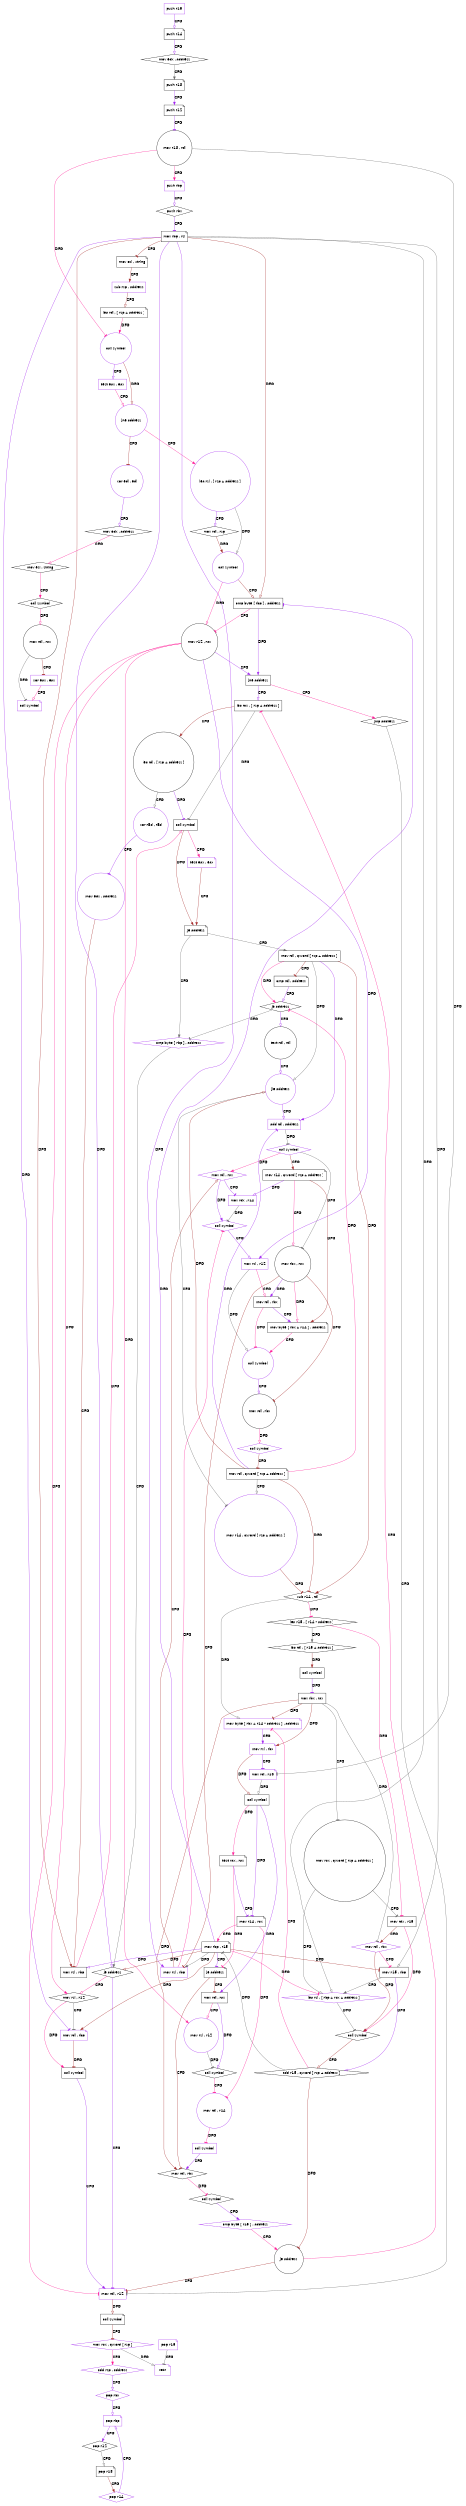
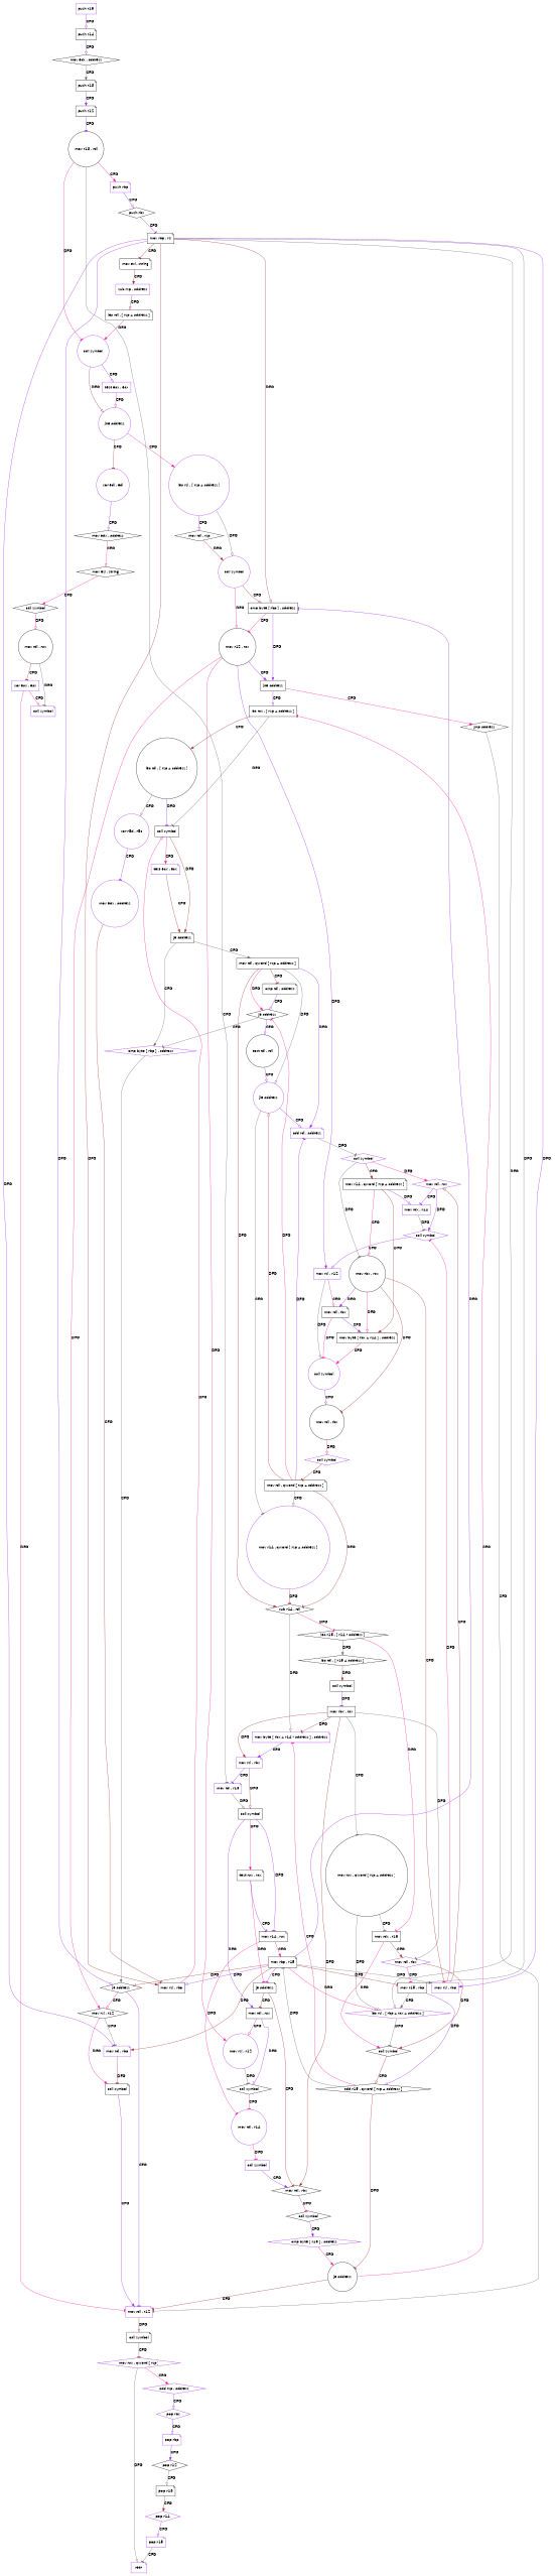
  digraph {
    fontname=Lato
    node [color=black fontname=Lato shape=note]
    edge [arrowhead=tee color=purple fontname=Lato]
    n1 [color=purple label="push r15" shape=box]
    n2 [label="push r14"]
    n3 [label="mov edx , address" shape=diamond]
    n4 [label="push r13"]
    n5 [label="push r12"]
    n6 [label="mov r13 , rdi" shape=circle]
    n7 [color=purple label="push rbp"]
    n8 [color=purple label="call symbol" shape=circle]
    n9 [color=purple label="mov rdi , r13"]
    n10 [label="push rbx" shape=diamond]
    n11 [color=purple label="test eax , eax" shape=box]
    n12 [color=purple label="jne address" shape=circle]
    n13 [label="call symbol" shape=box]
    n14 [label="mov rbp , rsi"]
    n15 [label="mov esi , string"]
    n16 [label="cmp byte [ rbp ] , address" shape=box]
    n17 [label="mov rsi , rbp" shape=box]
    n18 [label="je address" shape=diamond]
    n19 [color=purple label="mov rdi , rbp"]
    n20 [label="mov r15 , rbp" shape=box]
    n21 [color=purple label="lea rsi , [ rbp + rax + address ]" shape=diamond]
    n22 [color=purple label="mov rsi , rbp" shape=box]
    n23 [color=purple label="sub rsp , address" shape=box]
    n24 [label="mov r12 , rax" shape=circle]
    n25 [label="jne address" shape=box]
    n26 [label="call symbol" shape=box]
    n27 [color=purple label="mov rdi , r12"]
    n28 [label="mov rsi , r12" shape=diamond]
    n29 [label="call symbol"]
    n30 [label="add r15 , qword [ rsp + address ]" shape=diamond]
    n31 [label="call symbol" shape=diamond]
    n32 [color=purple label="mov rdi , rax" shape=diamond]
    n33 [color=purple label="call symbol" shape=diamond]
    n34 [label="lea rdi , [ rsp + address ]"]
    n35 [color=purple label="xor edi , edi" shape=circle]
    n36 [color=purple label="lea rsi , [ rsp + address ]" shape=circle]
    n37 [label="mov edx , address" shape=diamond]
    n38 [label="mov rdi , rsp" shape=diamond]
    n39 [color=purple label="call symbol" shape=circle]
    n40 [label="mov esi , string" shape=diamond]
    n41 [label="call symbol" shape=diamond]
    n42 [label="mov rdi , rax" shape=circle]
    n43 [color=purple label="xor eax , eax" shape=box]
    n44 [color=purple label="call symbol"]
    n45 [color=purple label="mov rsi , r12" shape=box]
    n46 [color=purple label="mov rsi , r12" shape=circle]
    n47 [label="lea rcx , [ rsp + address ]" shape=box]
    n48 [label="jmp address" shape=diamond]
    n49 [label="call symbol"]
    n50 [label="mov rdi , rbx"]
    n51 [color=purple label="call symbol" shape=circle]
    n52 [label="call symbol" shape=diamond]
    n53 [label="lea rdi , [ rsp + address ]" shape=circle]
    n54 [color=purple label="xor r8d , r8d" shape=circle]
    n55 [color=purple label="test eax , eax"]
    n56 [label="je address"]
    n57 [color=purple label="mov edx , address" shape=circle]
    n58 [label="mov rdi , qword [ rsp + address ]" shape=box]
    n59 [color=purple label="cmp byte [ rbp ] , address" shape=diamond]
    n60 [label="cmp rdi , address"]
    n61 [label="je address" shape=diamond]
    n62 [color=purple label="jle address" shape=circle]
    n63 [color=purple label="add rdi , address"]
    n64 [label="sub r14 , rdi" shape=diamond]
    n65 [label="test rdi , rdi" shape=circle]
    n66 [color=purple label="mov r14 , qword [ rsp + address ]" shape=circle]
    n67 [color=purple label="call symbol" shape=diamond]
    n68 [label="lea r15 , [ r14 - address ]" shape=diamond]
    n69 [color=purple label="mov byte [ rbx + r14 - address ] , address"]
    n70 [color=purple label="mov rax , qword [ rsp ]" shape=diamond]
    n71 [color=purple label="add rsp , address" shape=diamond]
    n72 [color=purple label=retn]
    n73 [color=purple label="pop rbx" shape=diamond]
    n74 [color=purple label="pop rbp"]
    n75 [label="pop r12" shape=diamond]
    n76 [label="pop r13"]
    n77 [color=purple label="pop r14" shape=diamond]
    n78 [color=purple label="pop r15"]
    n79 [label="mov r14 , qword [ rsp + address ]"]
    n80 [label="mov rbx , rax" shape=circle]
    n81 [label="lea rdi , [ r15 + address ]" shape=diamond]
    n82 [label="mov rdx , r15" shape=box]
    n83 [color=purple label="mov rsi , rbx"]
    n84 [label="call symbol" shape=box]
    n85 [color=purple label="mov rdi , rbx" shape=diamond]
    n86 [label="mov rbx , rax" shape=box]
    n87 [label="mov rax , qword [ rsp + address ]" shape=circle]
    n88 [label="mov rdi , rbx" shape=diamond]
    n89 [label="call symbol" shape=diamond]
    n90 [label="mov rbp , r15"]
    n91 [label="je address" shape=circle]
    n92 [label="je address"]
    n93 [label="test rax , rax"]
    n94 [label="mov r14 , rax"]
    n95 [label="mov rdi , rax" shape=box]
    n96 [color=purple label="mov rdi , r14" shape=circle]
    n97 [color=purple label="call symbol" shape=box]
    n98 [color=purple label="cmp byte [ r15 ] , address" shape=diamond]
    n99 [color=purple label="mov rdx , r14" shape=box]
    n100 [label="mov byte [ rbx + r14 ] , address"]
    n101 [label="mov rdi , rbx" shape=circle]
    n102 [color=purple label="call symbol" shape=diamond]
    n103 [label="mov rdi , qword [ rsp + address ]"]
    n1 -> n2 [arrowhead=onormal label=CFG]
    n2 -> n3 [arrowhead=onormal label=CFG]
    n3 -> n4 [arrowhead=normal color=gray40 label=CFG]
    n4 -> n5 [arrowhead=normal label=CFG]
    n5 -> n6 [label=CFG]
    n6 -> n7 [arrowhead=normal color=deeppink label=CFG]
    n6 -> n8 [color=deeppink label=DFG]
-   n6 -> n9 [color=gray40 label=DFG]
+   n6 -> n9 [color=gray40 label=CFG]
    n7 -> n10 [arrowhead=onormal label=CFG]
    n8 -> n11 [arrowhead=onormal label=CFG]
    n8 -> n12 [arrowhead=onormal color=brown label=DFG]
    n9 -> n13 [arrowhead=onormal color=gray40 label=DFG]
    n10 -> n14 [label=CFG]
    n11 -> n12 [arrowhead=onormal color=deeppink label=CFG]
    n12 -> n35 [color=brown label=CFG]
    n12 -> n36 [arrowhead=normal color=deeppink label=CFG]
    n13 -> n93 [arrowhead=normal color=deeppink label=DFG]
    n13 -> n94 [label=DFG]
    n13 -> n95 [arrowhead=normal label=DFG]
    n14 -> n15 [color=brown label=CFG]
    n14 -> n16 [arrowhead=onormal color=brown label=DFG]
    n14 -> n17 [arrowhead=normal color=brown label=DFG]
    n14 -> n18 [arrowhead=onormal label=DFG]
    n14 -> n19 [label=DFG]
    n14 -> n20 [arrowhead=onormal color=gray40 label=DFG]
    n14 -> n21 [arrowhead=onormal color=gray40 label=DFG]
    n14 -> n22 [arrowhead=normal label=DFG]
    n15 -> n23 [arrowhead=normal color=brown label=CFG]
    n16 -> n24 [color=deeppink label=CFG]
    n16 -> n25 [arrowhead=normal label=DFG]
    n17 -> n26 [arrowhead=onormal color=deeppink label=DFG]
    n18 -> n27 [label=CFG]
    n18 -> n28 [arrowhead=onormal color=deeppink label=CFG]
    n19 -> n29 [color=brown label=DFG]
    n20 -> n21 [arrowhead=normal color=gray40 label=CFG]
    n20 -> n30 [arrowhead=onormal label=DFG]
    n21 -> n31 [color=gray40 label=DFG]
    n22 -> n32 [arrowhead=onormal color=brown label=CFG]
    n22 -> n33 [color=deeppink label=DFG]
    n23 -> n34 [arrowhead=onormal color=brown label=CFG]
    n24 -> n25 [arrowhead=normal label=CFG]
-   n24 -> n27 [color=deeppink label=DFG]
+   n43 -> n27 [color=deeppink label=DFG]
    n24 -> n28 [arrowhead=normal color=deeppink label=DFG]
    n24 -> n45 [arrowhead=normal label=DFG]
    n24 -> n46 [arrowhead=normal color=deeppink label=DFG]
    n25 -> n47 [arrowhead=onormal label=CFG]
    n25 -> n48 [arrowhead=normal color=deeppink label=CFG]
    n26 -> n55 [arrowhead=normal color=deeppink label=CFG]
    n26 -> n56 [arrowhead=normal color=brown label=DFG]
    n27 -> n49 [arrowhead=onormal color=brown label=DFG]
    n28 -> n19 [color=gray40 label=CFG]
    n28 -> n29 [arrowhead=normal color=deeppink label=DFG]
    n29 -> n27 [arrowhead=normal label=CFG]
    n30 -> n69 [color=deeppink label=CFG]
    n30 -> n90 [color=gray40 label=DFG]
    n30 -> n91 [color=brown label=DFG]
    n31 -> n30 [arrowhead=onormal color=brown label=CFG]
    n32 -> n33 [arrowhead=normal label=DFG]
    n32 -> n99 [label=CFG]
    n33 -> n45 [arrowhead=onormal label=CFG]
    n34 -> n8 [arrowhead=normal color=deeppink label=DFG]
    n35 -> n37 [arrowhead=onormal label=CFG]
    n36 -> n38 [arrowhead=onormal label=CFG]
    n36 -> n39 [arrowhead=onormal color=gray40 label=DFG]
    n37 -> n40 [arrowhead=onormal color=deeppink label=CFG]
    n38 -> n39 [arrowhead=normal color=brown label=DFG]
    n39 -> n16 [arrowhead=onormal color=brown label=CFG]
    n39 -> n24 [arrowhead=onormal color=deeppink label=DFG]
    n40 -> n41 [arrowhead=normal color=deeppink label=CFG]
    n41 -> n42 [arrowhead=onormal color=deeppink label=DFG]
    n42 -> n43 [color=brown label=CFG]
    n42 -> n44 [color=gray40 label=DFG]
    n43 -> n44 [arrowhead=onormal color=deeppink label=CFG]
    n45 -> n50 [arrowhead=onormal color=deeppink label=CFG]
    n45 -> n51 [arrowhead=onormal color=gray40 label=DFG]
    n46 -> n52 [color=gray40 label=DFG]
    n47 -> n26 [color=gray40 label=DFG]
    n47 -> n53 [arrowhead=normal color=brown label=CFG]
    n48 -> n27 [color=gray40 label=CFG]
    n49 -> n70 [color=brown label=CFG]
    n50 -> n51 [color=deeppink label=DFG]
    n50 -> n100 [arrowhead=normal label=CFG]
    n51 -> n101 [arrowhead=onormal label=CFG]
    n52 -> n96 [color=deeppink label=CFG]
    n53 -> n26 [label=DFG]
    n53 -> n54 [arrowhead=onormal color=gray40 label=CFG]
    n54 -> n57 [label=CFG]
    n55 -> n56 [arrowhead=normal color=brown label=CFG]
    n56 -> n58 [arrowhead=normal color=gray40 label=CFG]
    n56 -> n59 [arrowhead=normal color=gray40 label=CFG]
    n57 -> n17 [color=brown label=CFG]
    n58 -> n60 [color=brown label=CFG]
    n58 -> n61 [arrowhead=normal color=deeppink label=DFG]
    n58 -> n62 [arrowhead=onormal color=gray40 label=DFG]
    n58 -> n63 [arrowhead=normal label=DFG]
    n58 -> n64 [arrowhead=normal color=brown label=DFG]
    n59 -> n18 [arrowhead=normal color=gray40 label=CFG]
    n60 -> n61 [arrowhead=onormal label=CFG]
    n61 -> n59 [color=gray40 label=CFG]
    n61 -> n65 [arrowhead=onormal label=CFG]
    n62 -> n63 [arrowhead=onormal label=CFG]
    n62 -> n66 [color=gray40 label=CFG]
    n63 -> n67 [color=gray40 label=DFG]
    n64 -> n68 [color=deeppink label=DFG]
    n64 -> n69 [arrowhead=onormal color=gray40 label=DFG]
    n65 -> n62 [arrowhead=onormal label=CFG]
    n66 -> n64 [color=brown label=DFG]
    n67 -> n32 [arrowhead=normal color=deeppink label=DFG]
    n67 -> n79 [arrowhead=normal color=brown label=CFG]
    n67 -> n80 [color=gray40 label=DFG]
    n68 -> n81 [arrowhead=normal color=gray40 label=DFG]
    n68 -> n82 [color=deeppink label=DFG]
    n69 -> n83 [arrowhead=normal label=CFG]
    n70 -> n71 [arrowhead=normal color=deeppink label=CFG]
    n70 -> n72 [arrowhead=onormal color=gray40 label=DFG]
    n71 -> n73 [arrowhead=onormal label=CFG]
    n73 -> n74 [arrowhead=onormal label=CFG]
    n74 -> n75 [arrowhead=normal label=CFG]
    n75 -> n76 [arrowhead=onormal color=gray40 label=CFG]
    n76 -> n77 [arrowhead=normal color=brown label=CFG]
-   n77 -> n74 [arrowhead=onormal label=CFG]
+   n77 -> n78 [arrowhead=onormal label=CFG]
    n78 -> n72 [color=gray40 label=CFG]
    n79 -> n80 [arrowhead=onormal color=deeppink label=CFG]
    n79 -> n99 [arrowhead=onormal label=DFG]
    n79 -> n100 [arrowhead=normal color=brown label=DFG]
    n80 -> n22 [color=brown label=CFG]
    n80 -> n50 [arrowhead=normal label=DFG]
    n80 -> n100 [arrowhead=onormal color=deeppink label=DFG]
    n80 -> n101 [color=brown label=DFG]
    n81 -> n84 [arrowhead=normal color=brown label=DFG]
    n82 -> n31 [arrowhead=normal color=deeppink label=DFG]
    n82 -> n85 [arrowhead=normal color=brown label=CFG]
    n83 -> n9 [label=CFG]
    n83 -> n13 [arrowhead=onormal color=brown label=DFG]
    n84 -> n86 [label=DFG]
    n85 -> n20 [color=deeppink label=CFG]
    n85 -> n31 [arrowhead=normal color=brown label=DFG]
    n86 -> n69 [color=brown label=DFG]
    n86 -> n83 [arrowhead=normal color=brown label=DFG]
    n86 -> n85 [color=gray40 label=DFG]
    n86 -> n87 [color=gray40 label=CFG]
    n86 -> n88 [arrowhead=normal color=brown label=DFG]
    n87 -> n21 [arrowhead=onormal color=gray40 label=DFG]
    n87 -> n82 [color=gray40 label=CFG]
    n88 -> n89 [color=deeppink label=DFG]
    n89 -> n98 [arrowhead=normal label=CFG]
    n90 -> n16 [label=DFG]
    n90 -> n17 [arrowhead=onormal label=DFG]
    n90 -> n18 [arrowhead=onormal color=brown label=DFG]
    n90 -> n19 [arrowhead=normal color=brown label=DFG]
    n90 -> n20 [color=brown label=DFG]
-   n90 -> n21 [color=deeppink label=DFG]
+   n90 -> n21 [arrowhead=onormal color=deeppink label=DFG]
    n90 -> n22 [arrowhead=normal color=gray40 label=DFG]
    n90 -> n92 [label=CFG]
    n91 -> n27 [color=brown label=CFG]
    n91 -> n47 [color=deeppink label=CFG]
    n92 -> n88 [color=brown label=CFG]
    n92 -> n95 [color=brown label=CFG]
    n93 -> n92 [color=deeppink label=DFG]
    n93 -> n94 [label=CFG]
    n94 -> n90 [arrowhead=normal color=deeppink label=CFG]
    n94 -> n96 [color=deeppink label=DFG]
    n95 -> n46 [arrowhead=onormal color=deeppink label=CFG]
    n95 -> n52 [arrowhead=onormal label=DFG]
    n96 -> n97 [color=deeppink label=DFG]
    n97 -> n88 [arrowhead=normal label=CFG]
    n98 -> n91 [arrowhead=normal color=deeppink label=CFG]
    n99 -> n33 [color=gray40 label=DFG]
    n100 -> n51 [arrowhead=normal color=deeppink label=CFG]
    n101 -> n102 [arrowhead=onormal color=deeppink label=DFG]
    n102 -> n103 [color=brown label=CFG]
    n103 -> n61 [color=deeppink label=DFG]
    n103 -> n62 [arrowhead=onormal color=brown label=DFG]
    n103 -> n63 [label=DFG]
    n103 -> n64 [color=brown label=DFG]
    n103 -> n66 [arrowhead=onormal color=gray40 label=CFG]
  }
